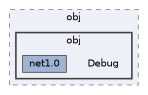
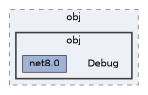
  digraph {
    compound=true
    node [fontname=Helvetica fontsize=12]
    n1 [height=0.2 label=Debug shape=plaintext width=0.4]
-   n2 [color=grey25 fillcolor="#a2b4d6" height=0.2 label="net1.0" shape=box style=filled width=0.4]
+   n2 [color=grey25 fillcolor="#a2b4d6" height=0.2 label="net8.0" shape=box style=filled width=0.4]
    subgraph cluster_1 {
      bgcolor="#edf0f7"
      fontname=Helvetica
      fontsize=12
      label=obj
      pencolor=grey50
      style="filled,dashed"
      subgraph cluster_2 {
        bgcolor="#edf0f7"
        fontname=Helvetica
        fontsize=12
        pencolor=grey25
        style="filled,bold"
        n1
        n2
      }
    }
  }
